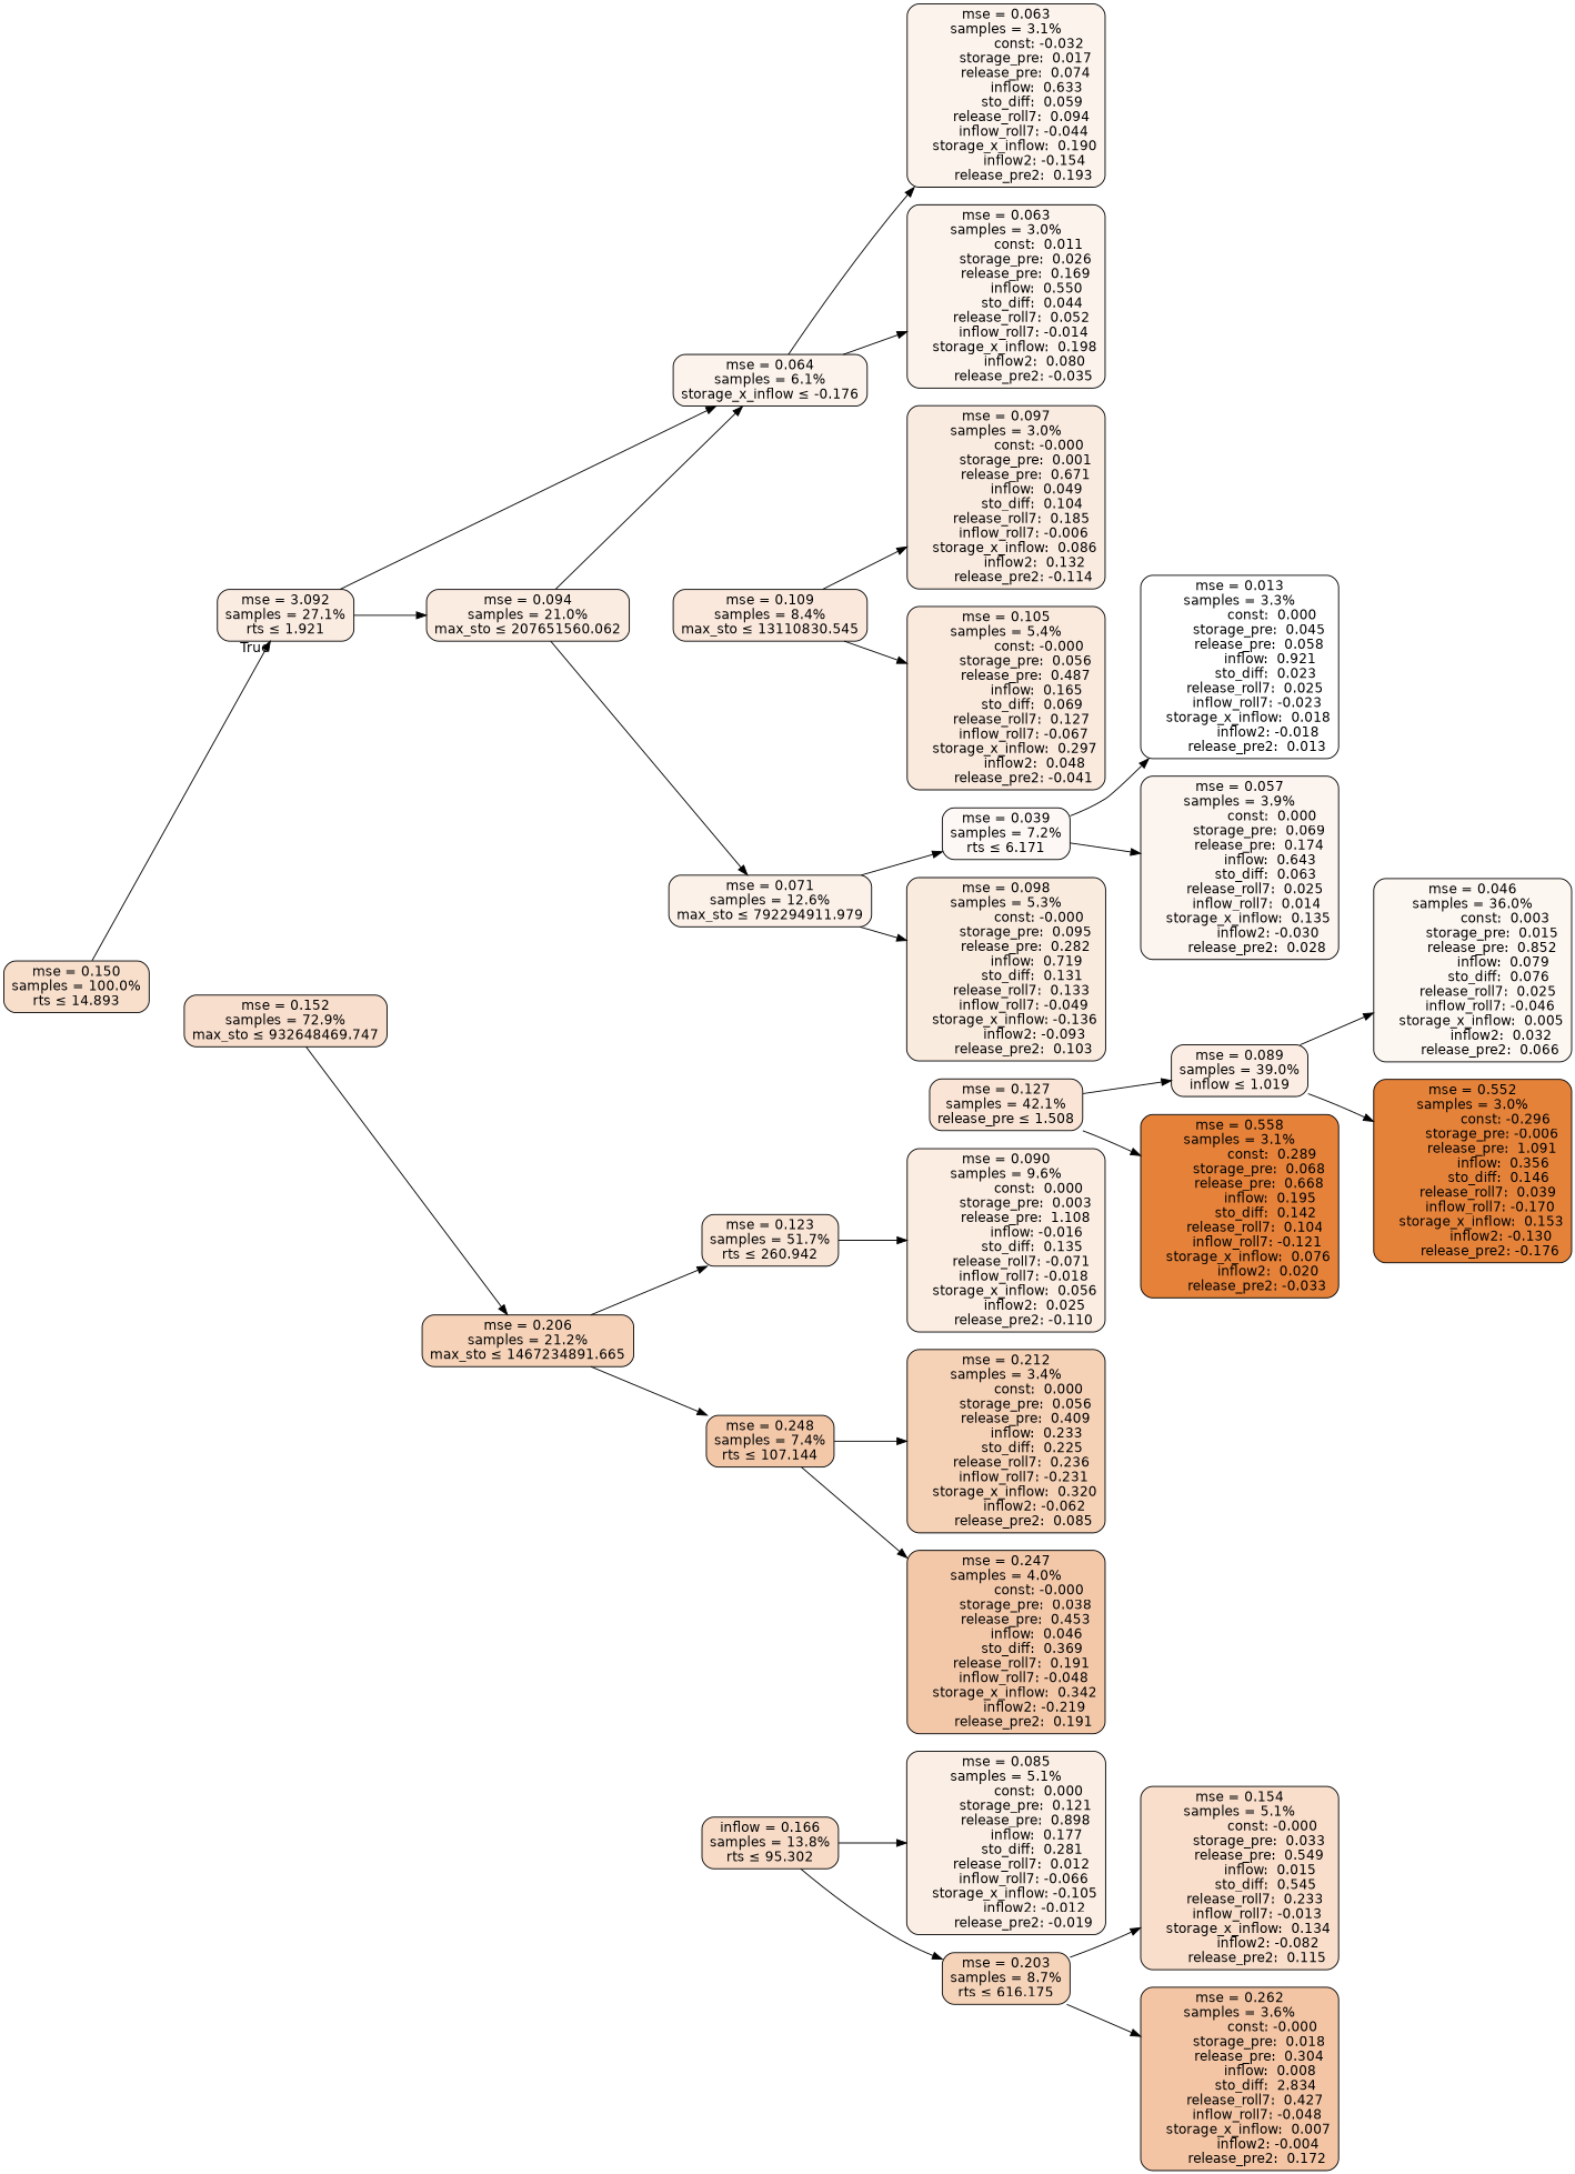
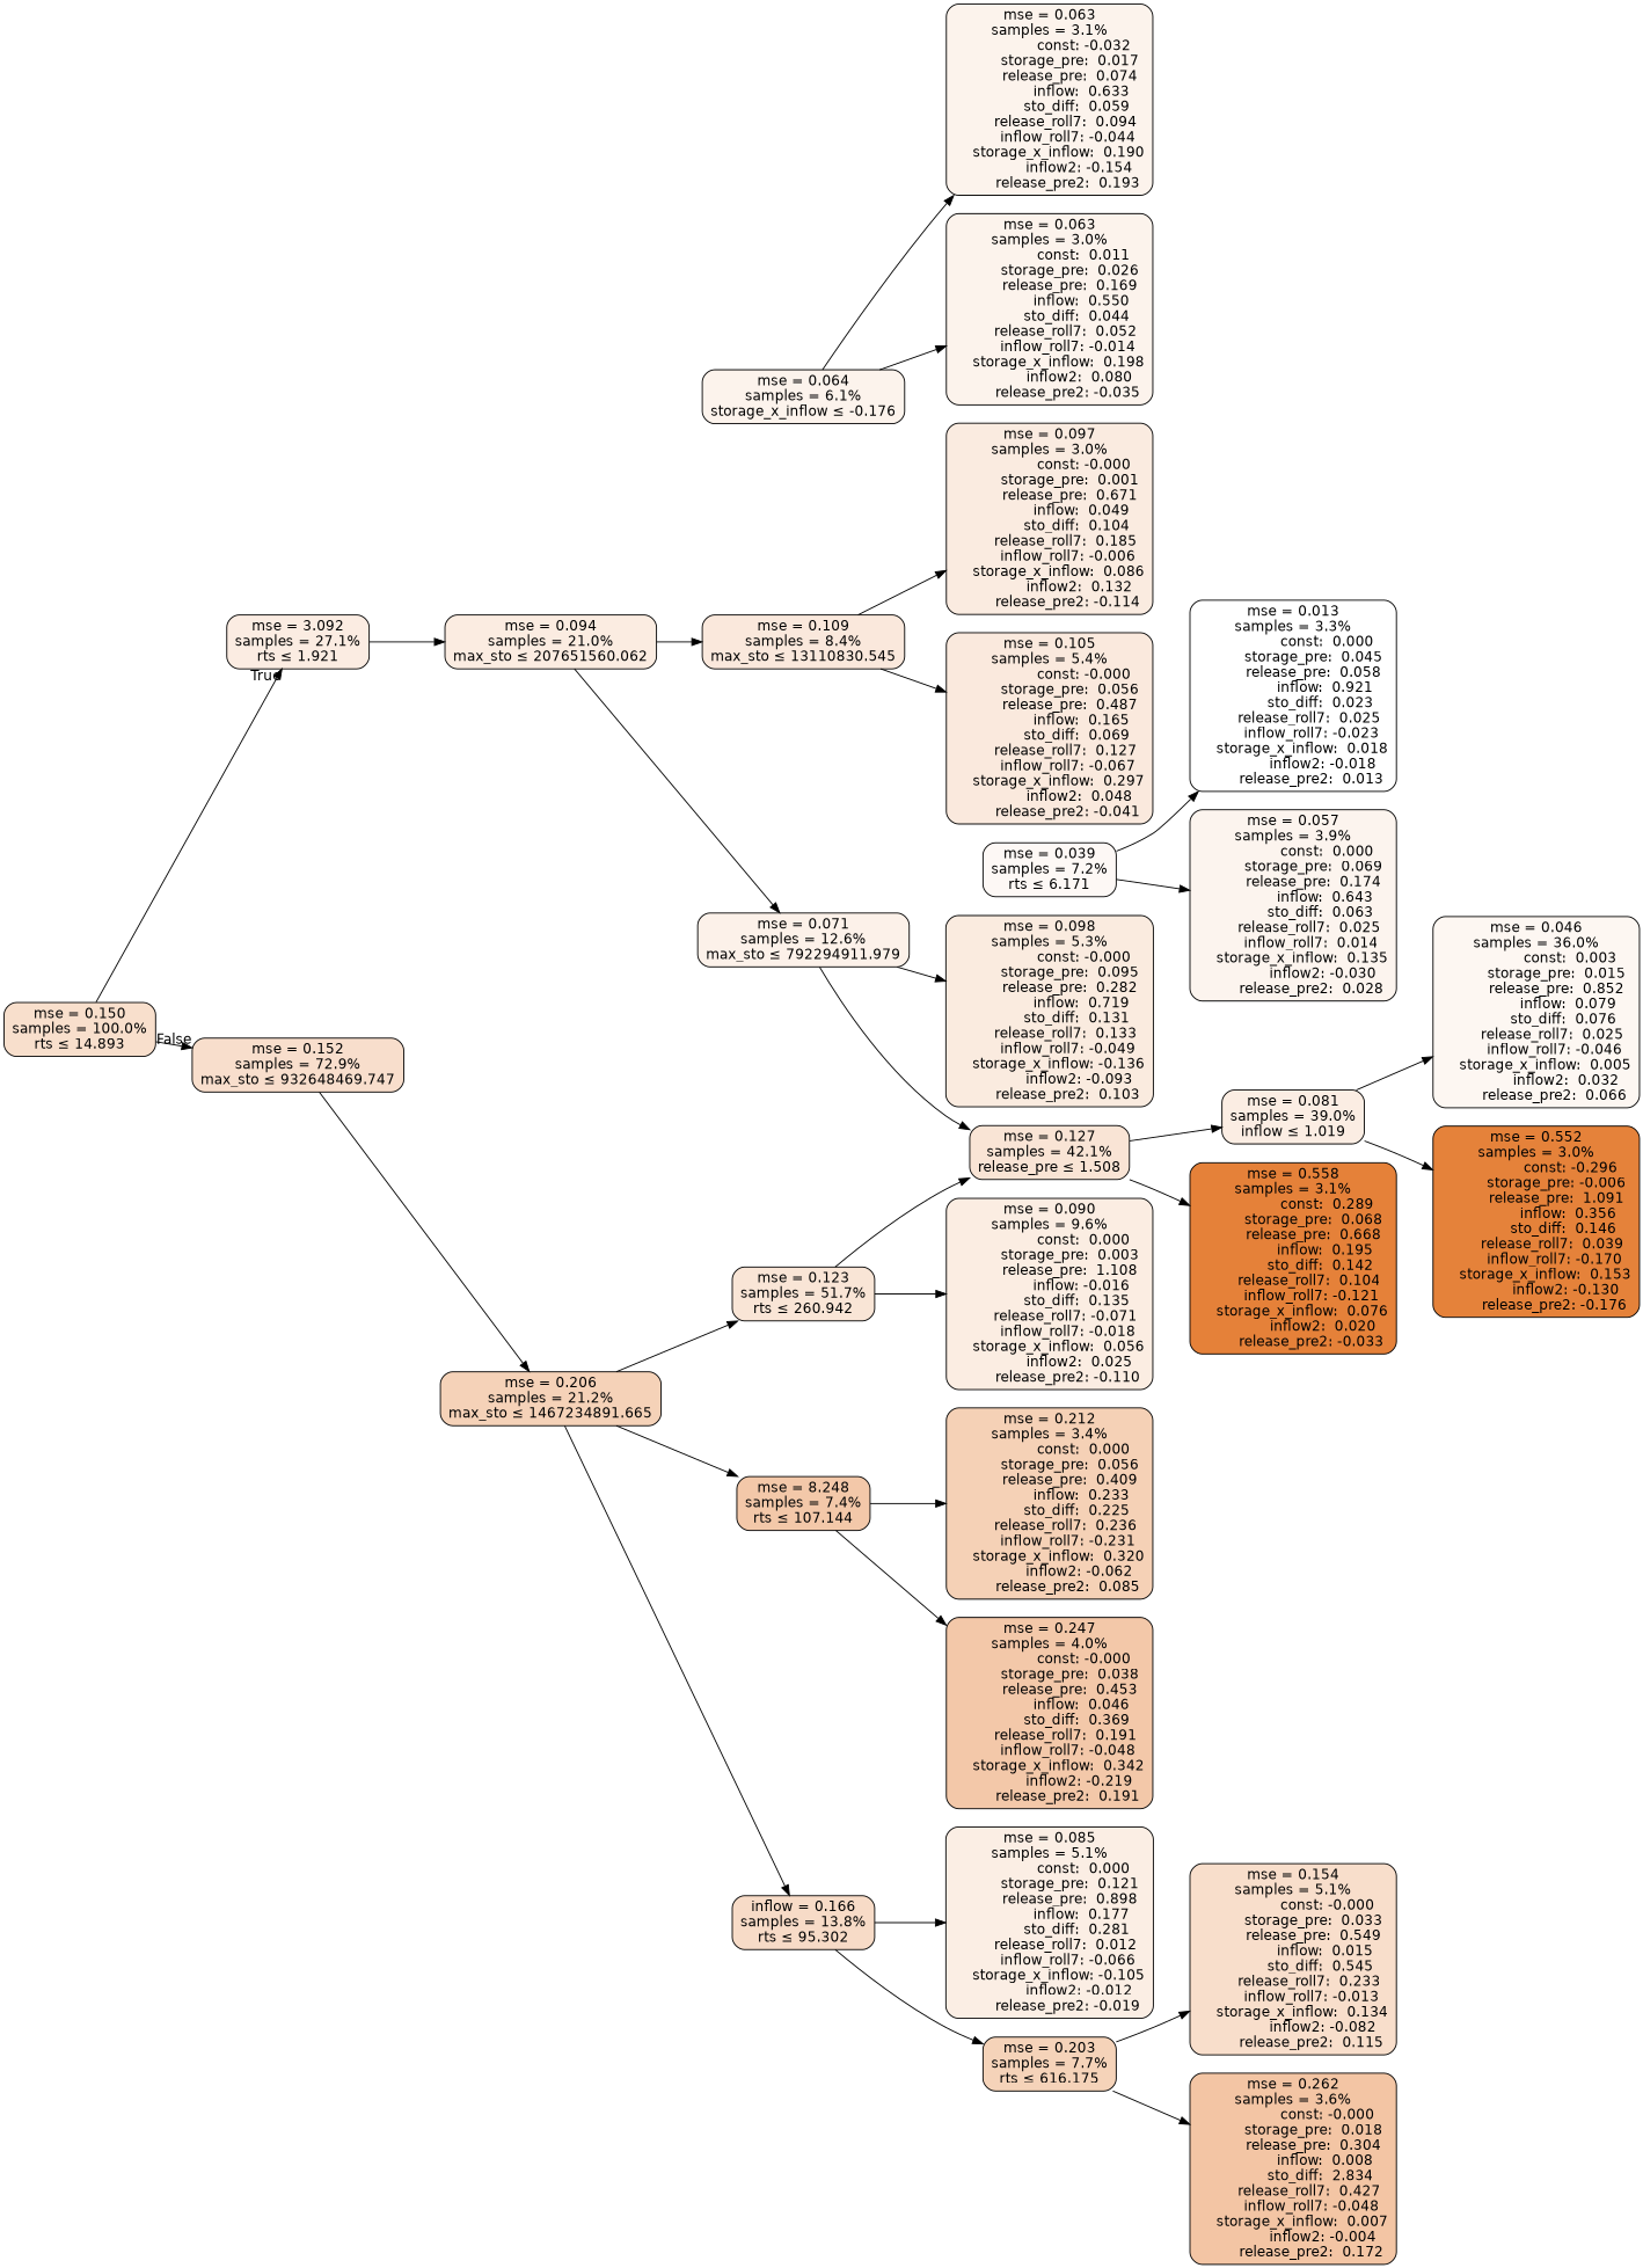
  digraph {
    rankdir=LR
    node [color=black fillcolor="#fcf3ec" fontname=helvetica shape=rectangle style="filled, rounded"]
    edge [fontname=helvetica]
    n1 [fillcolor="#f8dfcc" label="mse = 0.150\nsamples = 100.0%\nrts &le; 14.893"]
    n2 [fillcolor="#fbece2" label="mse = 3.092\nsamples = 27.1%\nrts &le; 1.921"]
    n3 [fillcolor="#f8decc" label="mse = 0.152\nsamples = 72.9%\nmax_sto &le; 932648469.747"]
    n4 [label="mse = 0.064\nsamples = 6.1%\nstorage_x_inflow &le; -0.176"]
    n5 [fillcolor="#fbece1" label="mse = 0.094\nsamples = 21.0%\nmax_sto &le; 207651560.062"]
    n6 [fillcolor="#f5d2b8" label="mse = 0.206\nsamples = 21.2%\nmax_sto &le; 1467234891.665"]
    n7 [label="mse = 0.063\nsamples = 3.1%\n               const: -0.032\n         storage_pre:  0.017\n         release_pre:  0.074\n              inflow:  0.633\n            sto_diff:  0.059\n       release_roll7:  0.094\n        inflow_roll7: -0.044\n    storage_x_inflow:  0.190\n             inflow2: -0.154\n        release_pre2:  0.193"]
    n8 [label="mse = 0.063\nsamples = 3.0%\n               const:  0.011\n         storage_pre:  0.026\n         release_pre:  0.169\n              inflow:  0.550\n            sto_diff:  0.044\n       release_roll7:  0.052\n        inflow_roll7: -0.014\n    storage_x_inflow:  0.198\n             inflow2:  0.080\n        release_pre2: -0.035"]
    n9 [fillcolor="#fae8dc" label="mse = 0.109\nsamples = 8.4%\nmax_sto &le; 13110830.545"]
    n10 [fillcolor="#fcf1e9" label="mse = 0.071\nsamples = 12.6%\nmax_sto &le; 792294911.979"]
    n11 [fillcolor="#faebe0" label="mse = 0.097\nsamples = 3.0%\n               const: -0.000\n         storage_pre:  0.001\n         release_pre:  0.671\n              inflow:  0.049\n            sto_diff:  0.104\n       release_roll7:  0.185\n        inflow_roll7: -0.006\n    storage_x_inflow:  0.086\n             inflow2:  0.132\n        release_pre2: -0.114"]
    n12 [fillcolor="#fae9dd" label="mse = 0.105\nsamples = 5.4%\n               const: -0.000\n         storage_pre:  0.056\n         release_pre:  0.487\n              inflow:  0.165\n            sto_diff:  0.069\n       release_roll7:  0.127\n        inflow_roll7: -0.067\n    storage_x_inflow:  0.297\n             inflow2:  0.048\n        release_pre2: -0.041"]
    n13 [fillcolor="#fdf8f5" label="mse = 0.039\nsamples = 7.2%\nrts &le; 6.171"]
    n14 [fillcolor="#faebdf" label="mse = 0.098\nsamples = 5.3%\n               const: -0.000\n         storage_pre:  0.095\n         release_pre:  0.282\n              inflow:  0.719\n            sto_diff:  0.131\n       release_roll7:  0.133\n        inflow_roll7: -0.049\n    storage_x_inflow: -0.136\n             inflow2: -0.093\n        release_pre2:  0.103"]
    n15 [fillcolor="#ffffff" label="mse = 0.013\nsamples = 3.3%\n               const:  0.000\n         storage_pre:  0.045\n         release_pre:  0.058\n              inflow:  0.921\n            sto_diff:  0.023\n       release_roll7:  0.025\n        inflow_roll7: -0.023\n    storage_x_inflow:  0.018\n             inflow2: -0.018\n        release_pre2:  0.013"]
    n16 [fillcolor="#fcf4ee" label="mse = 0.057\nsamples = 3.9%\n               const:  0.000\n         storage_pre:  0.069\n         release_pre:  0.174\n              inflow:  0.643\n            sto_diff:  0.063\n       release_roll7:  0.025\n        inflow_roll7:  0.014\n    storage_x_inflow:  0.135\n             inflow2: -0.030\n        release_pre2:  0.028"]
    n17 [fillcolor="#f9e5d6" label="mse = 0.123\nsamples = 51.7%\nrts &le; 260.942"]
    n18 [fillcolor="#f9e4d5" label="mse = 0.127\nsamples = 42.1%\nrelease_pre &le; 1.508"]
    n19 [fillcolor="#fbede2" label="mse = 0.090\nsamples = 9.6%\n               const:  0.000\n         storage_pre:  0.003\n         release_pre:  1.108\n              inflow: -0.016\n            sto_diff:  0.135\n       release_roll7: -0.071\n        inflow_roll7: -0.018\n    storage_x_inflow:  0.056\n             inflow2:  0.025\n        release_pre2: -0.110"]
-   n20 [fillcolor="#f3c8a9" label="mse = 0.248\nsamples = 7.4%\nrts &le; 107.144"]
+   n20 [fillcolor="#f3c8a9" label="mse = 8.248\nsamples = 7.4%\nrts &le; 107.144"]
    n21 [fillcolor="#f7dbc7" label="inflow = 0.166\nsamples = 13.8%\nrts &le; 95.302"]
-   n22 [fillcolor="#fbede3" label="mse = 0.089\nsamples = 39.0%\ninflow &le; 1.019"]
+   n22 [fillcolor="#fbede3" label="mse = 0.081\nsamples = 39.0%\ninflow &le; 1.019"]
    n23 [fillcolor="#e58139" label="mse = 0.558\nsamples = 3.1%\n               const:  0.289\n         storage_pre:  0.068\n         release_pre:  0.668\n              inflow:  0.195\n            sto_diff:  0.142\n       release_roll7:  0.104\n        inflow_roll7: -0.121\n    storage_x_inflow:  0.076\n             inflow2:  0.020\n        release_pre2: -0.033"]
    n24 [fillcolor="#fdf7f2" label="mse = 0.046\nsamples = 36.0%\n               const:  0.003\n         storage_pre:  0.015\n         release_pre:  0.852\n              inflow:  0.079\n            sto_diff:  0.076\n       release_roll7:  0.025\n        inflow_roll7: -0.046\n    storage_x_inflow:  0.005\n             inflow2:  0.032\n        release_pre2:  0.066"]
    n25 [fillcolor="#e5823a" label="mse = 0.552\nsamples = 3.0%\n               const: -0.296\n         storage_pre: -0.006\n         release_pre:  1.091\n              inflow:  0.356\n            sto_diff:  0.146\n       release_roll7:  0.039\n        inflow_roll7: -0.170\n    storage_x_inflow:  0.153\n             inflow2: -0.130\n        release_pre2: -0.176"]
    n26 [fillcolor="#f5d1b6" label="mse = 0.212\nsamples = 3.4%\n               const:  0.000\n         storage_pre:  0.056\n         release_pre:  0.409\n              inflow:  0.233\n            sto_diff:  0.225\n       release_roll7:  0.236\n        inflow_roll7: -0.231\n    storage_x_inflow:  0.320\n             inflow2: -0.062\n        release_pre2:  0.085"]
    n27 [fillcolor="#f3c8a9" label="mse = 0.247\nsamples = 4.0%\n               const: -0.000\n         storage_pre:  0.038\n         release_pre:  0.453\n              inflow:  0.046\n            sto_diff:  0.369\n       release_roll7:  0.191\n        inflow_roll7: -0.048\n    storage_x_inflow:  0.342\n             inflow2: -0.219\n        release_pre2:  0.191"]
    n28 [fillcolor="#fbeee4" label="mse = 0.085\nsamples = 5.1%\n               const:  0.000\n         storage_pre:  0.121\n         release_pre:  0.898\n              inflow:  0.177\n            sto_diff:  0.281\n       release_roll7:  0.012\n        inflow_roll7: -0.066\n    storage_x_inflow: -0.105\n             inflow2: -0.012\n        release_pre2: -0.019"]
-   n29 [fillcolor="#f5d3b9" label="mse = 0.203\nsamples = 8.7%\nrts &le; 616.175"]
+   n29 [fillcolor="#f5d3b9" label="mse = 0.203\nsamples = 7.7%\nrts &le; 616.175"]
    n30 [fillcolor="#f8decb" label="mse = 0.154\nsamples = 5.1%\n               const: -0.000\n         storage_pre:  0.033\n         release_pre:  0.549\n              inflow:  0.015\n            sto_diff:  0.545\n       release_roll7:  0.233\n        inflow_roll7: -0.013\n    storage_x_inflow:  0.134\n             inflow2: -0.082\n        release_pre2:  0.115"]
    n31 [fillcolor="#f3c5a4" label="mse = 0.262\nsamples = 3.6%\n               const: -0.000\n         storage_pre:  0.018\n         release_pre:  0.304\n              inflow:  0.008\n            sto_diff:  2.834\n       release_roll7:  0.427\n        inflow_roll7: -0.048\n    storage_x_inflow:  0.007\n             inflow2: -0.004\n        release_pre2:  0.172"]
    n1 -> n2 [headlabel=True labelangle=45 labeldistance=2.5]
-   n2 -> n4
+   n1 -> n3 [headlabel=False labelangle=-45 labeldistance=2.5]
    n2 -> n5
    n3 -> n6
    n4 -> n7
    n4 -> n8
-   n5 -> n4
+   n5 -> n9
    n5 -> n10
    n6 -> n17
    n6 -> n20
+   n6 -> n21
    n9 -> n11
    n9 -> n12
-   n10 -> n13
+   n10 -> n18
    n10 -> n14
    n13 -> n15
    n13 -> n16
+   n17 -> n18
    n17 -> n19
    n18 -> n22
    n18 -> n23
    n20 -> n26
    n20 -> n27
    n21 -> n28
    n21 -> n29
    n22 -> n24
    n22 -> n25
    n29 -> n30
    n29 -> n31
  }
